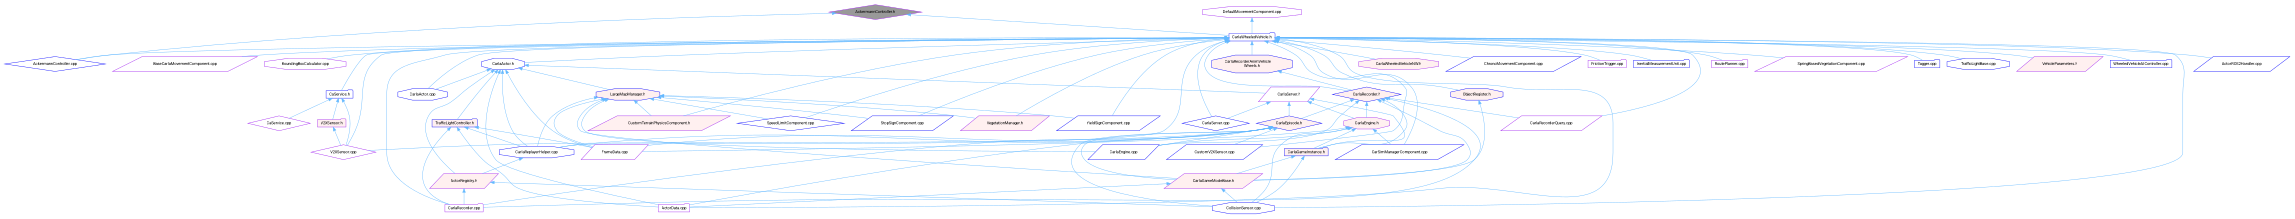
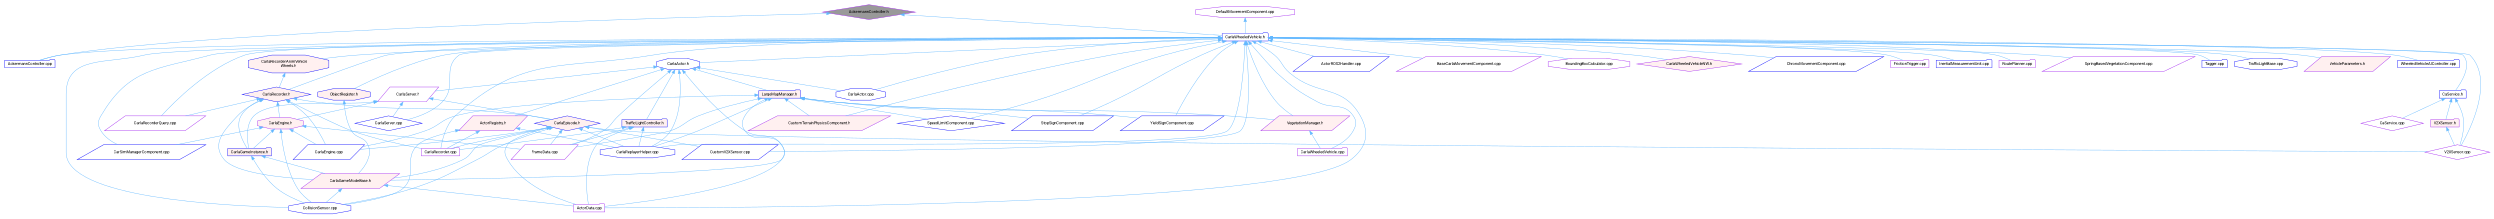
  digraph {
    fontname=Roboto
    node [color=blue fillcolor=white fontname=Roboto fontsize=10 shape=parallelogram style=filled]
    edge [color=steelblue1 dir=back fontname=Roboto fontsize=10 labelfontname=Helvetica labelfontsize=10 style=solid]
    n1 [color=purple fillcolor=grey60 fontcolor=black height=0.2 label="AckermannController.h" shape=diamond width=0.4]
-   n2 [height=0.2 label="AckermannController.cpp" shape=diamond width=0.4]
+   n2 [height=0.2 label="AckermannController.cpp" shape=folder width=0.4]
    n3 [height=0.2 label="CarlaWheeledVehicle.h" shape=folder width=0.4]
    n4 [color=purple height=0.2 label="ActorData.cpp" shape=folder width=0.4]
    n5 [height=0.2 label="ActorROS2Handler.cpp" width=0.4]
    n6 [color=purple height=0.2 label="BaseCarlaMovementComponent.cpp" width=0.4]
    n7 [color=purple height=0.2 label="BoundingBoxCalculator.cpp" shape=octagon width=0.4]
    n8 [height=0.2 label="CaService.h" shape=folder width=0.4]
    n9 [color=purple height=0.2 label="V2XSensor.cpp" shape=diamond width=0.4]
    n10 [height=0.2 label="CarSimManagerComponent.cpp" width=0.4]
    n11 [height=0.2 label="CarlaActor.cpp" shape=octagon width=0.4]
    n12 [height=0.2 label="CarlaActor.h" shape=octagon width=0.4]
    n13 [color=purple height=0.2 label="CarlaRecorder.cpp" shape=folder width=0.4]
    n14 [height=0.2 label="CarlaReplayerHelper.cpp" shape=octagon width=0.4]
    n15 [height=0.2 label="CollisionSensor.cpp" shape=octagon width=0.4]
    n16 [height=0.2 label="CustomV2XSensor.cpp" width=0.4]
    n17 [height=0.2 label="CarlaServer.cpp" shape=diamond width=0.4]
    n18 [color=purple fillcolor="#FFF0F0" height=0.2 label="CustomTerrainPhysicsComponent.h" width=0.4]
    n19 [height=0.2 label="SpeedLimitComponent.cpp" shape=diamond width=0.4]
    n20 [height=0.2 label="StopSignComponent.cpp" width=0.4]
    n21 [color=purple fillcolor="#FFF0F0" height=0.2 label="VegetationManager.h" width=0.4]
+   n22 [color=purple height=0.2 label="CarlaWheeledVehicle.cpp" shape=folder width=0.4]
    n23 [height=0.2 label="YieldSignComponent.cpp" width=0.4]
    n24 [fillcolor="#FFF0F0" height=0.2 label="CarlaRecorder.h" shape=diamond width=0.4]
    n25 [color=purple height=0.2 label="CarlaRecorderQuery.cpp" width=0.4]
    n26 [fillcolor="#FFF0F0" height=0.2 label="CarlaRecorderAnimVehicle\lWheels.h" shape=octagon width=0.4]
-   n27 [color=purple fillcolor="#FFF0F0" height=0.2 label="CarlaWheeledVehicleNW.h" shape=octagon width=0.4]
+   n27 [color=purple fillcolor="#FFF0F0" height=0.2 label="CarlaWheeledVehicleNW.h" shape=diamond width=0.4]
    n28 [height=0.2 label="ChronoMovementComponent.cpp" width=0.4]
    n29 [color=purple height=0.2 label="FrictionTrigger.cpp" shape=folder width=0.4]
    n30 [height=0.2 label="InertialMeasurementUnit.cpp" shape=folder width=0.4]
    n31 [fillcolor="#FFF0F0" height=0.2 label="ObjectRegister.h" shape=octagon width=0.4]
    n32 [color=purple height=0.2 label="RoutePlanner.cpp" shape=folder width=0.4]
    n33 [color=purple height=0.2 label="SpringBasedVegetationComponent.cpp" width=0.4]
    n34 [height=0.2 label="Tagger.cpp" shape=folder width=0.4]
    n35 [height=0.2 label="TrafficLightBase.cpp" shape=octagon width=0.4]
    n36 [color=purple fillcolor="#FFF0F0" height=0.2 label="VehicleParameters.h" width=0.4]
    n37 [height=0.2 label="WheeledVehicleAIController.cpp" shape=folder width=0.4]
    n38 [color=purple height=0.2 label="CaService.cpp" shape=diamond width=0.4]
    n39 [color=purple fillcolor="#FFF0F0" height=0.2 label="V2XSensor.h" shape=folder width=0.4]
    n40 [color=purple fillcolor="#FFF0F0" height=0.2 label="ActorRegistry.h" width=0.4]
    n41 [color=purple height=0.2 label="CarlaServer.h" width=0.4]
    n42 [color=purple height=0.2 label="FrameData.cpp" width=0.4]
-   n43 [fillcolor="#FFF0F0" height=0.2 label="LargeMapManager.h" shape=octagon width=0.4]
+   n43 [fillcolor="#FFF0F0" height=0.2 label="LargeMapManager.h" shape=folder width=0.4]
    n44 [fillcolor="#FFF0F0" height=0.2 label="TrafficLightController.h" shape=folder width=0.4]
    n45 [color=purple fillcolor="#FFF0F0" height=0.2 label="CarlaEngine.h" shape=octagon width=0.4]
    n46 [fillcolor="#FFF0F0" height=0.2 label="CarlaGameInstance.h" shape=folder width=0.4]
    n47 [fillcolor="#FFF0F0" height=0.2 label="CarlaEpisode.h" shape=diamond width=0.4]
    n48 [height=0.2 label="CarlaEngine.cpp" width=0.4]
    n49 [color=purple fillcolor="#FFF0F0" height=0.2 label="CarlaGameModeBase.h" width=0.4]
    n50 [color=purple height=0.2 label="DefaultMovementComponent.cpp" shape=octagon width=0.4]
    n1 -> n2
    n1 -> n3
    n3 -> n2
    n3 -> n4
    n3 -> n5
    n3 -> n6
    n3 -> n7
    n3 -> n8
    n3 -> n9
    n3 -> n10
    n3 -> n11
    n3 -> n12
    n3 -> n13
    n3 -> n14
    n3 -> n15
    n3 -> n16
    n3 -> n17
    n3 -> n18
    n3 -> n19
    n3 -> n20
    n3 -> n21
+   n3 -> n22
    n3 -> n23
    n3 -> n24
    n3 -> n25
    n3 -> n26
    n3 -> n27
    n3 -> n28
    n3 -> n29
    n3 -> n30
    n3 -> n31
    n3 -> n32
    n3 -> n33
    n3 -> n34
    n3 -> n35
    n3 -> n36
    n3 -> n37
    n8 -> n9
    n8 -> n38
    n8 -> n39
    n12 -> n4
    n12 -> n11
    n12 -> n14
    n12 -> n40
    n12 -> n41
    n12 -> n42
    n12 -> n43
    n12 -> n44
+   n21 -> n22
    n24 -> n13
    n24 -> n25
    n24 -> n45
    n24 -> n46
    n24 -> n47
    n24 -> n48
    n24 -> n49
    n26 -> n24
    n31 -> n49
    n39 -> n9
    n40 -> n13
-   n14 -> n40
+   n40 -> n14
    n40 -> n15
    n41 -> n17
    n41 -> n45
    n41 -> n46
    n41 -> n47
    n43 -> n14
    n43 -> n18
    n43 -> n19
    n43 -> n20
    n43 -> n21
    n43 -> n23
    n43 -> n42
    n43 -> n48
    n43 -> n49
    n44 -> n4
    n44 -> n13
    n44 -> n14
    n44 -> n42
    n45 -> n10
    n45 -> n15
    n45 -> n42
    n45 -> n46
    n45 -> n48
    n46 -> n15
    n46 -> n49
    n47 -> n4
    n47 -> n9
    n47 -> n13
    n47 -> n14
    n47 -> n15
    n47 -> n16
    n47 -> n42
    n47 -> n48
    n47 -> n49
    n49 -> n4
    n49 -> n15
    n50 -> n3
  }
